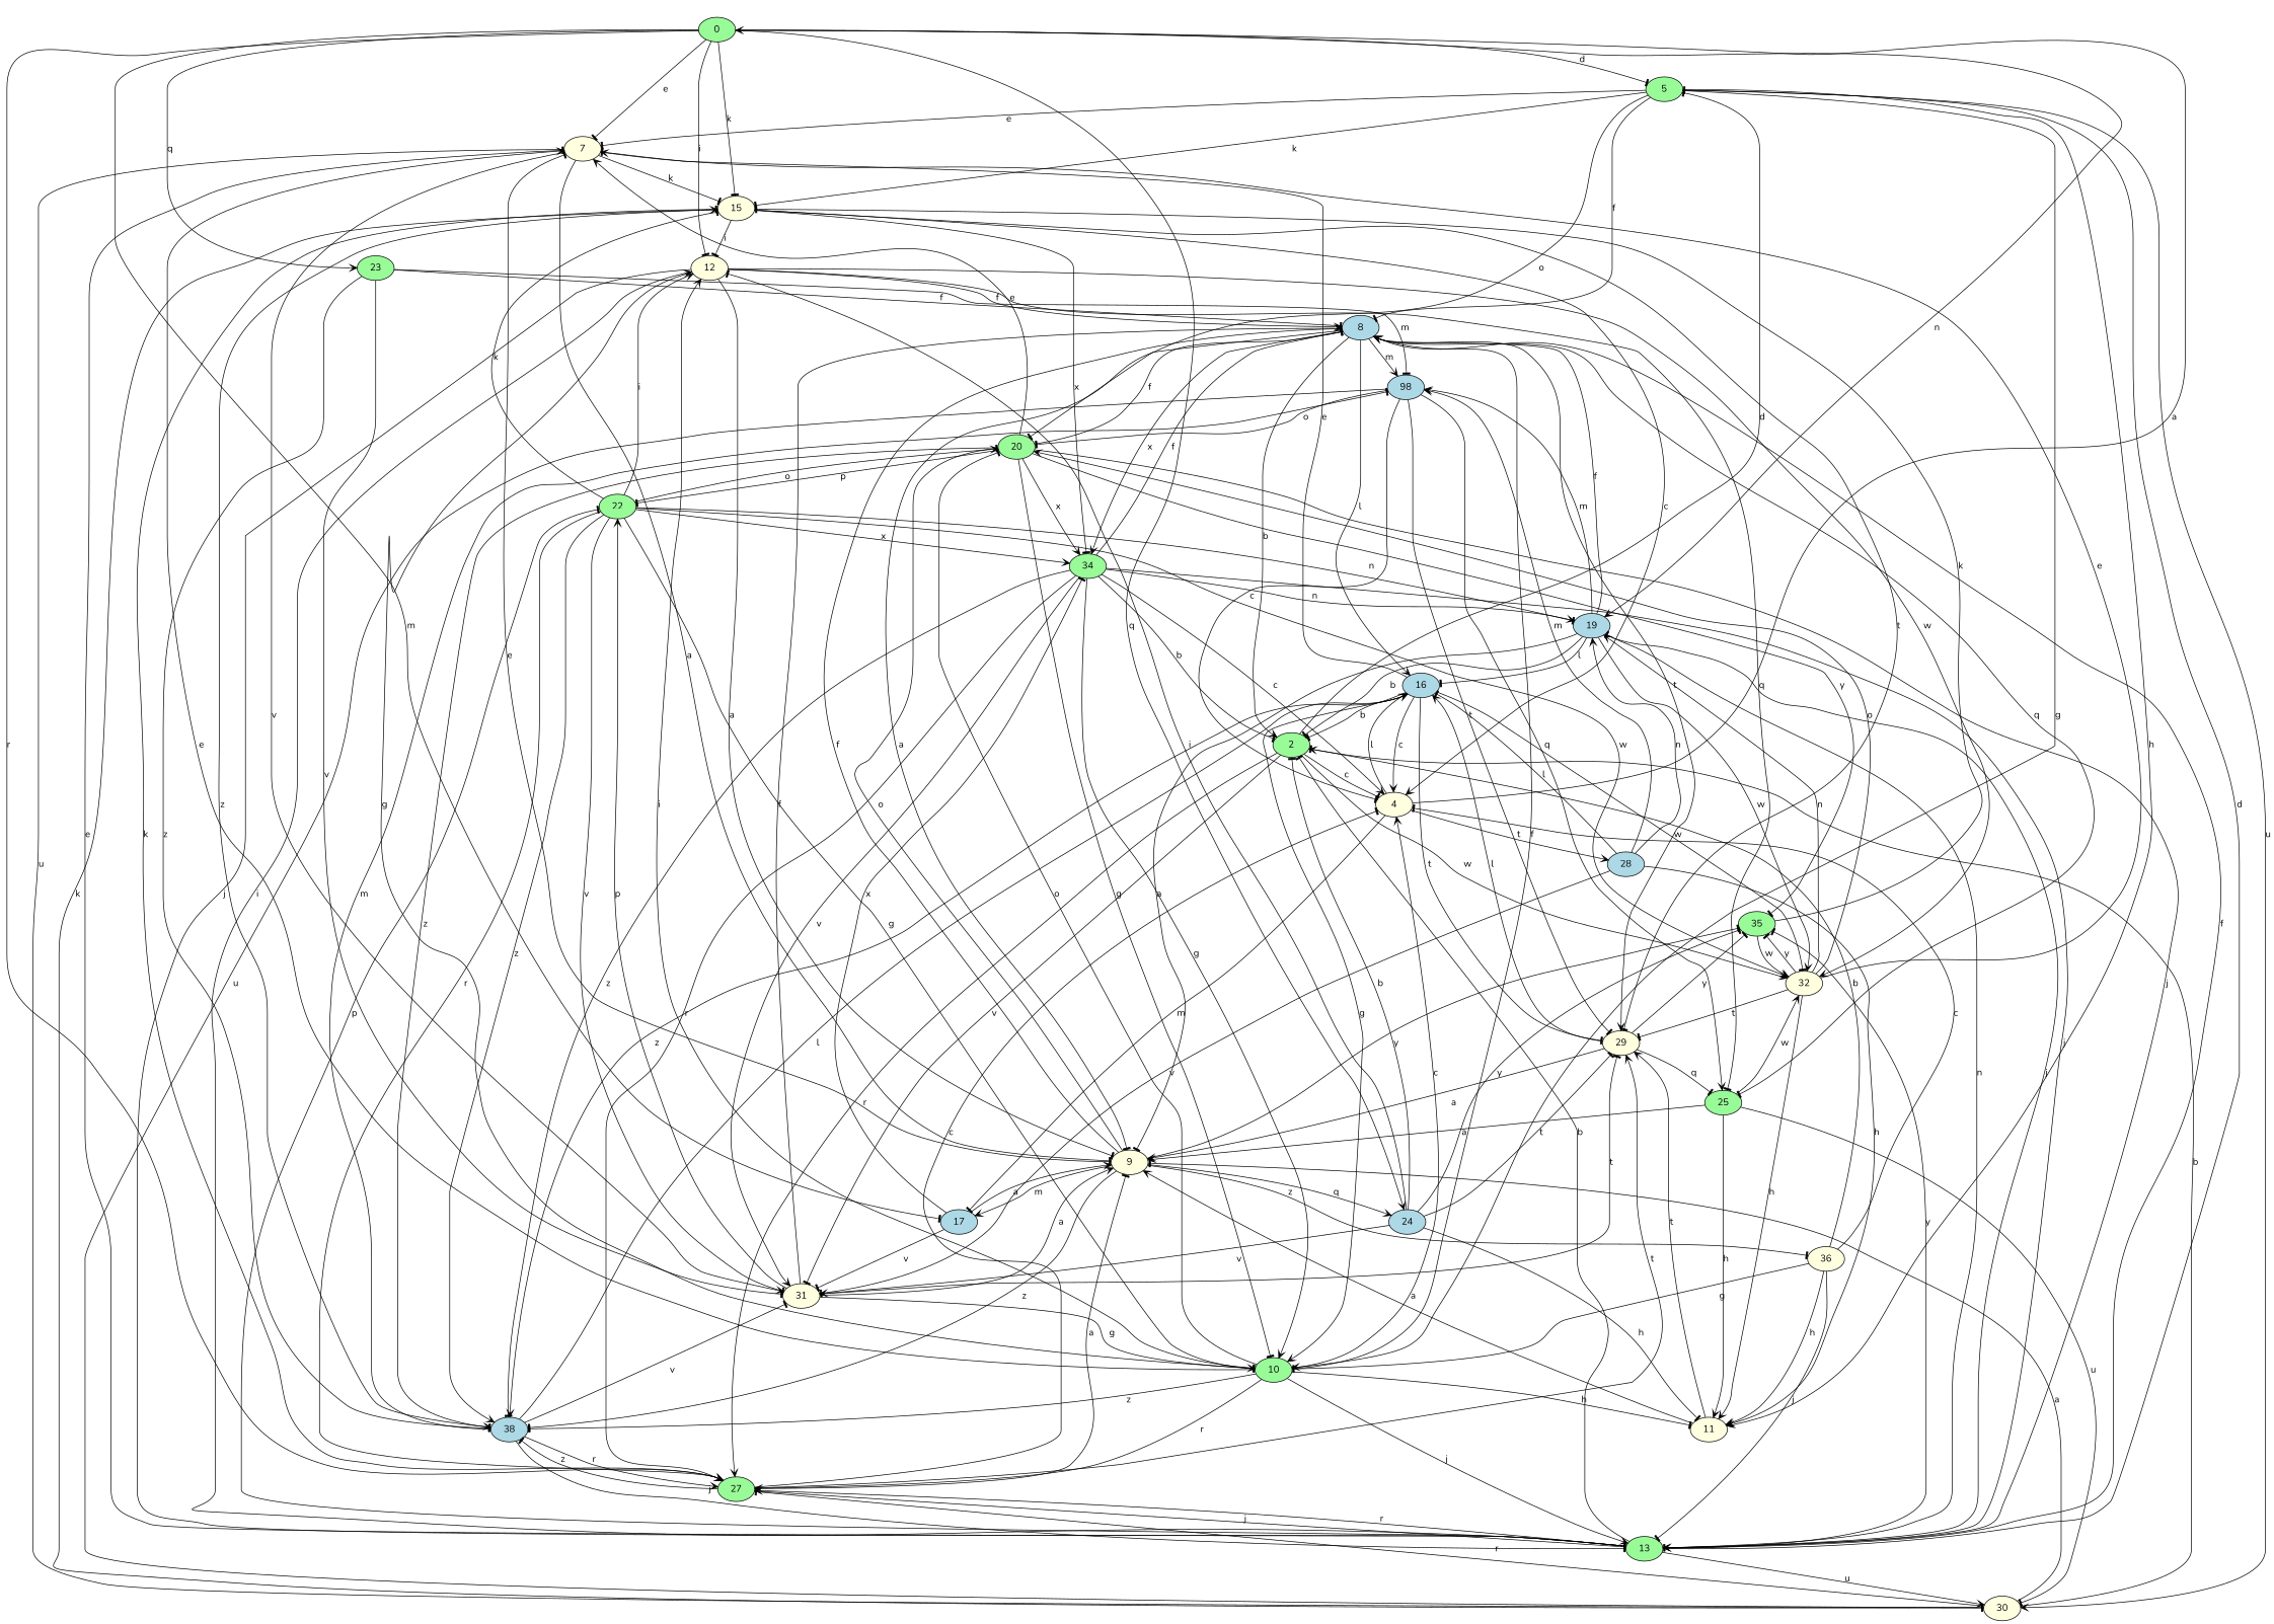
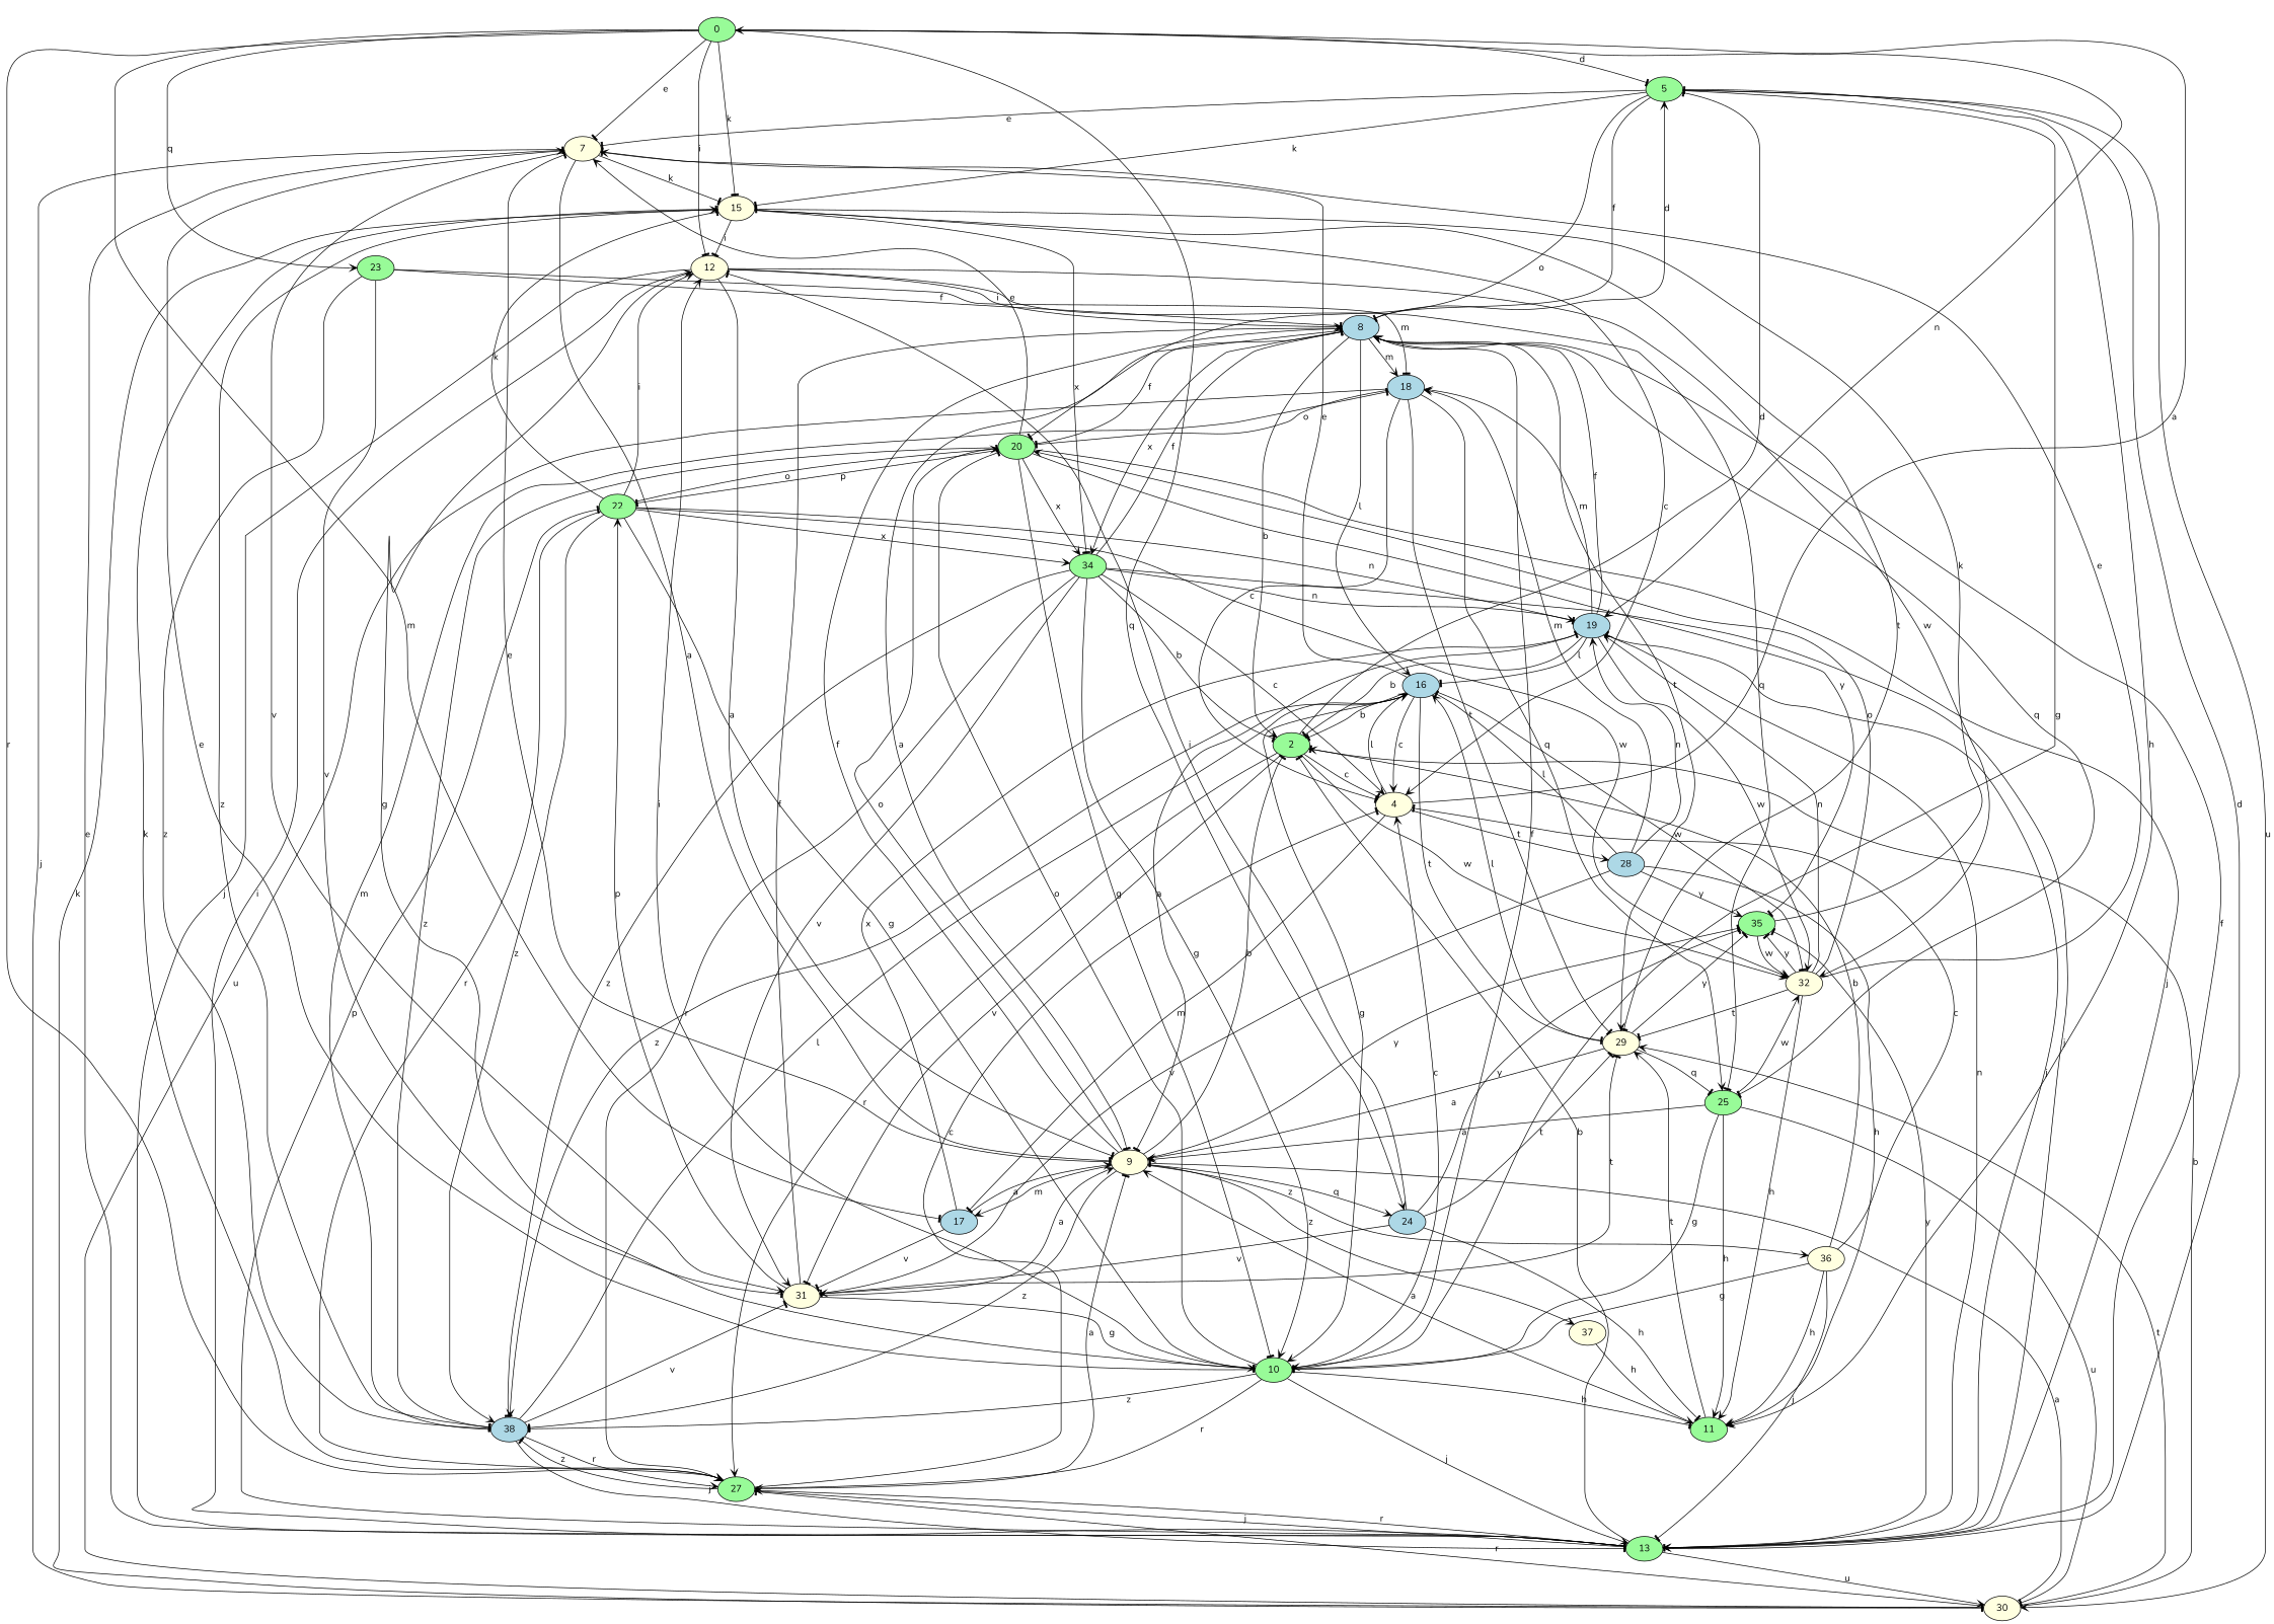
  strict digraph {
    fontname=Nunito
    node [fillcolor=palegreen fontname=Nunito style=filled]
    edge [arrowhead=tee fontname=Nunito]
    0
    5
    7 [fillcolor=lightyellow]
    12 [fillcolor=lightyellow]
    15 [fillcolor=lightyellow]
    17 [fillcolor=lightblue]
    19 [fillcolor=lightblue]
    23
    24 [fillcolor=lightblue]
    27
    8 [fillcolor=lightblue]
    20
    10
-   11 [fillcolor=lightyellow]
+   11
    30 [fillcolor=lightyellow]
    n16 [fillcolor=lightyellow label=9]
    31 [fillcolor=lightyellow]
    32 [fillcolor=lightyellow]
    25
    13
    38 [fillcolor=lightblue]
    4 [fillcolor=lightyellow]
    29 [fillcolor=lightyellow]
    34
    2
    16 [fillcolor=lightblue]
-   18 [fillcolor=lightblue label=98]
+   18 [fillcolor=lightblue]
    35
    36 [fillcolor=lightyellow]
+   37 [fillcolor=lightyellow]
    22
    28 [fillcolor=lightblue]
    0 -> 5 [label=d]
    0 -> 7 [label=e]
    0 -> 12 [label=i]
    0 -> 15 [label=k]
    0 -> 17 [label=m]
    0 -> 19 [arrowhead=vee label=n]
    0 -> 23 [arrowhead=vee label=q]
    0 -> 24 [arrowhead=vee label=q]
    0 -> 27 [arrowhead=vee label=r]
    5 -> 7 [label=e]
    5 -> 15 [label=k]
    5 -> 8 [label=f]
    5 -> 20 [label=o]
    5 -> 10 [arrowhead=vee label=g]
    5 -> 11 [arrowhead=vee label=h]
    5 -> 30 [arrowhead=vee label=u]
    7 -> 15 [label=k]
-   7 -> 30 [label=u]
+   7 -> 30 [label=j]
    7 -> n16 [label=a]
    7 -> 31 [arrowhead=vee label=v]
-   12 -> 8 [arrowhead=vee label=f]
+   12 -> 8 [arrowhead=vee label=i]
    12 -> 10 [label=g]
    12 -> n16 [label=a]
    12 -> 32 [arrowhead=vee label=w]
    12 -> 25 [label=q]
    12 -> 13 [label=j]
    15 -> 12 [label=i]
-   15 -> 38 [arrowhead=vee label=z]
+   15 -> 38 [label=z]
    15 -> 4 [arrowhead=vee label=c]
    15 -> 29 [label=t]
    15 -> 34 [label=x]
    17 -> n16 [arrowhead=vee label=a]
    17 -> 31 [label=v]
-   17 -> 34 [label=x]
+   17 -> 19 [label=x]
    19 -> 8 [arrowhead=vee label=f]
    19 -> n16 [label=a]
    19 -> 32 [arrowhead=vee label=w]
    19 -> 13 [arrowhead=vee label=j]
    19 -> 2 [label=b]
    19 -> 16 [label=l]
    19 -> 18 [arrowhead=vee label=m]
    23 -> 8 [label=f]
    23 -> 31 [label=v]
    23 -> 38 [label=z]
    23 -> 18 [label=m]
    24 -> 12 [label=i]
    24 -> 11 [label=h]
    24 -> 31 [arrowhead=vee label=v]
    24 -> 29 [label=t]
    24 -> 35 [label=y]
    27 -> 15 [label=k]
    27 -> n16 [label=a]
    27 -> 13 [label=j]
    27 -> 38 [label=z]
    27 -> 4 [label=c]
+   8 -> 5 [arrowhead=vee label=d]
    8 -> n16 [label=a]
    8 -> 25 [label=q]
    8 -> 29 [arrowhead=vee label=t]
    8 -> 34 [arrowhead=vee label=x]
    8 -> 2 [arrowhead=vee label=b]
    8 -> 16 [arrowhead=vee label=l]
    8 -> 18 [arrowhead=vee label=m]
    20 -> 7 [arrowhead=vee label=e]
    20 -> 8 [label=f]
    20 -> 10 [label=g]
    20 -> 13 [label=j]
    20 -> 38 [label=z]
    20 -> 34 [arrowhead=vee label=x]
    20 -> 35 [label=y]
    20 -> 22 [label=p]
    10 -> 7 [arrowhead=vee label=e]
    10 -> 12 [arrowhead=vee label=i]
    10 -> 27 [arrowhead=vee label=r]
    10 -> 8 [arrowhead=vee label=f]
    10 -> 20 [label=o]
    10 -> 11 [label=h]
    10 -> 13 [arrowhead=vee label=j]
    10 -> 38 [label=z]
    10 -> 4 [arrowhead=vee label=c]
    11 -> n16 [arrowhead=vee label=a]
    11 -> 29 [arrowhead=vee label=t]
    30 -> 15 [arrowhead=vee label=k]
    30 -> 27 [label=r]
    30 -> n16 [label=a]
-   27 -> 29 [arrowhead=vee label=t]
+   30 -> 29 [arrowhead=vee label=t]
    30 -> 2 [arrowhead=vee label=b]
    n16 -> 7 [label=e]
    n16 -> 17 [arrowhead=vee label=m]
    n16 -> 24 [arrowhead=vee label=q]
    n16 -> 8 [label=f]
    n16 -> 20 [label=o]
    n16 -> 38 [label=z]
-   24 -> 2 [label=b]
+   n16 -> 2 [label=b]
    n16 -> 35 [label=y]
-   n16 -> 36 [label=z]
+   n16 -> 36 [arrowhead=vee label=z]
+   n16 -> 37 [arrowhead=vee label=z]
    31 -> 8 [arrowhead=vee label=f]
    31 -> 10 [arrowhead=vee label=g]
    31 -> n16 [arrowhead=vee label=a]
    31 -> 29 [label=t]
    31 -> 22 [arrowhead=vee label=p]
    32 -> 7 [arrowhead=vee label=e]
    32 -> 19 [arrowhead=vee label=n]
    32 -> 20 [arrowhead=vee label=o]
    32 -> 11 [arrowhead=vee label=h]
    32 -> 29 [label=t]
    32 -> 35 [label=y]
+   25 -> 10 [label=g]
    25 -> 11 [arrowhead=vee label=h]
    25 -> 30 [label=u]
    25 -> n16 [arrowhead=vee label=a]
    25 -> 32 [arrowhead=vee label=w]
    13 -> 5 [label=d]
    13 -> 7 [label=e]
    13 -> 12 [arrowhead=vee label=i]
    13 -> 19 [label=n]
    13 -> 27 [arrowhead=vee label=r]
    13 -> 8 [arrowhead=vee label=f]
    13 -> 30 [arrowhead=vee label=u]
    13 -> 2 [label=b]
    13 -> 35 [label=y]
    13 -> 22 [label=p]
    38 -> 27 [arrowhead=vee label=r]
    38 -> 31 [label=v]
    38 -> 13 [label=j]
    38 -> 16 [arrowhead=vee label=l]
    38 -> 18 [label=m]
    4 -> 0 [arrowhead=vee label=a]
    4 -> 17 [label=m]
    4 -> 16 [arrowhead=vee label=l]
    4 -> 28 [arrowhead=vee label=t]
    29 -> n16 [arrowhead=vee label=a]
    29 -> 25 [label=q]
    29 -> 16 [arrowhead=vee label=l]
    29 -> 35 [label=y]
    34 -> 19 [arrowhead=vee label=n]
    34 -> 27 [arrowhead=vee label=r]
    34 -> 8 [label=f]
    34 -> 10 [arrowhead=vee label=g]
    34 -> 31 [arrowhead=vee label=v]
    34 -> 13 [arrowhead=vee label=j]
    34 -> 38 [label=z]
    34 -> 4 [arrowhead=vee label=c]
    34 -> 2 [label=b]
    2 -> 5 [label=d]
    2 -> 27 [arrowhead=vee label=r]
    2 -> 31 [label=v]
    2 -> 32 [arrowhead=vee label=w]
    2 -> 4 [label=c]
    16 -> 7 [label=e]
    16 -> 10 [arrowhead=vee label=g]
    16 -> 32 [label=w]
    16 -> 38 [arrowhead=vee label=z]
    16 -> 4 [arrowhead=vee label=c]
    16 -> 29 [label=t]
    16 -> 2 [label=b]
    18 -> 20 [label=o]
    18 -> 30 [label=u]
    18 -> 25 [arrowhead=vee label=q]
    18 -> 4 [label=c]
    18 -> 29 [label=t]
    35 -> 15 [label=k]
    35 -> 32 [arrowhead=vee label=w]
    36 -> 10 [label=g]
    36 -> 11 [arrowhead=vee label=h]
    36 -> 13 [label=j]
    36 -> 4 [label=c]
    36 -> 2 [label=b]
+   37 -> 11 [arrowhead=vee label=h]
    22 -> 12 [arrowhead=vee label=i]
    22 -> 15 [label=k]
    22 -> 19 [label=n]
    22 -> 27 [arrowhead=vee label=r]
    22 -> 20 [arrowhead=vee label=o]
    22 -> 10 [label=g]
-   22 -> 31 [label=v]
    22 -> 32 [arrowhead=vee label=w]
    22 -> 38 [arrowhead=vee label=z]
    22 -> 34 [arrowhead=vee label=x]
    28 -> 19 [arrowhead=vee label=n]
    28 -> 11 [arrowhead=vee label=h]
    28 -> 31 [label=v]
    28 -> 16 [label=l]
    28 -> 18 [arrowhead=vee label=m]
+   28 -> 35 [arrowhead=vee label=y]
  }
